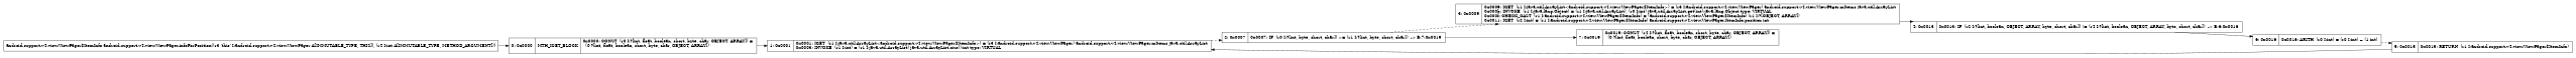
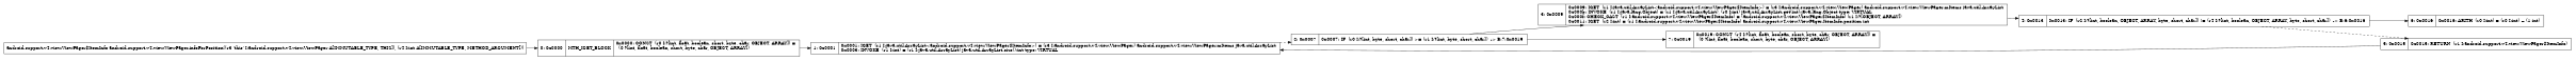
  digraph {
    rankdir=LR
    node [shape=record]
    n1 [label="{0\:\ 0x0000|MTH_IGET_BLOCK\l|0x0000: CONST  (r0 I:?[int, float, boolean, short, byte, char, OBJECT, ARRAY]) = \l  (0 ?[int, float, boolean, short, byte, char, OBJECT, ARRAY])\l \l}"]
    n2 [label="{1\:\ 0x0001|0x0001: IGET  (r1 I:java.util.ArrayList\<android.support.v4.view.ViewPager$ItemInfo\>) = (r3 I:android.support.v4.view.ViewPager) android.support.v4.view.ViewPager.mItems java.util.ArrayList \l0x0003: INVOKE  (r1 I:int) = (r1 I:java.util.ArrayList) java.util.ArrayList.size():int type: VIRTUAL \l}"]
    n3 [label="{2\:\ 0x0007|0x0007: IF  (r0 I:?[int, byte, short, char]) \>= (r1 I:?[int, byte, short, char])  \-\> B:7:0x0019 \l}"]
    n4 [label="{3\:\ 0x0009|0x0009: IGET  (r1 I:java.util.ArrayList\<android.support.v4.view.ViewPager$ItemInfo\>) = (r3 I:android.support.v4.view.ViewPager) android.support.v4.view.ViewPager.mItems java.util.ArrayList \l0x000b: INVOKE  (r1 I:java.lang.Object) = (r1 I:java.util.ArrayList), (r0 I:int) java.util.ArrayList.get(int):java.lang.Object type: VIRTUAL \l0x000f: CHECK_CAST  (r1 I:android.support.v4.view.ViewPager$ItemInfo) = (android.support.v4.view.ViewPager$ItemInfo) (r1 I:?[OBJECT, ARRAY]) \l0x0011: IGET  (r2 I:int) = (r1 I:android.support.v4.view.ViewPager$ItemInfo) android.support.v4.view.ViewPager.ItemInfo.position int \l}"]
    n5 [label="{7\:\ 0x0019|0x0019: CONST  (r4 I:?[int, float, boolean, short, byte, char, OBJECT, ARRAY]) = \l  (0 ?[int, float, boolean, short, byte, char, OBJECT, ARRAY])\l \l}"]
    n6 [label="{4\:\ 0x0013|0x0013: IF  (r2 I:?[int, boolean, OBJECT, ARRAY, byte, short, char]) != (r4 I:?[int, boolean, OBJECT, ARRAY, byte, short, char])  \-\> B:6:0x0016 \l}"]
    n7 [label="{5\:\ 0x0015|0x0015: RETURN  (r1 I:android.support.v4.view.ViewPager$ItemInfo) \l}"]
    n8 [label="{6\:\ 0x0016|0x0016: ARITH  (r0 I:int) = (r0 I:int) + (1 int) \l}"]
    n9 [label="{android.support.v4.view.ViewPager$ItemInfo android.support.v4.view.ViewPager.infoForPosition((r3 'this' I:android.support.v4.view.ViewPager A[IMMUTABLE_TYPE, THIS]), (r4 I:int A[IMMUTABLE_TYPE, METHOD_ARGUMENT])) }"]
    n1 -> n2
    n2 -> n3 [style=dashed]
-   n3 -> n4 [style=dashed]
+   n3 -> n4 [style=solid]
    n3 -> n5
    n4 -> n6
-   n8 -> n7 [style=dashed]
+   n6 -> n7 [style=dashed]
    n6 -> n8
    n7 -> n2
    n9 -> n1
  }
